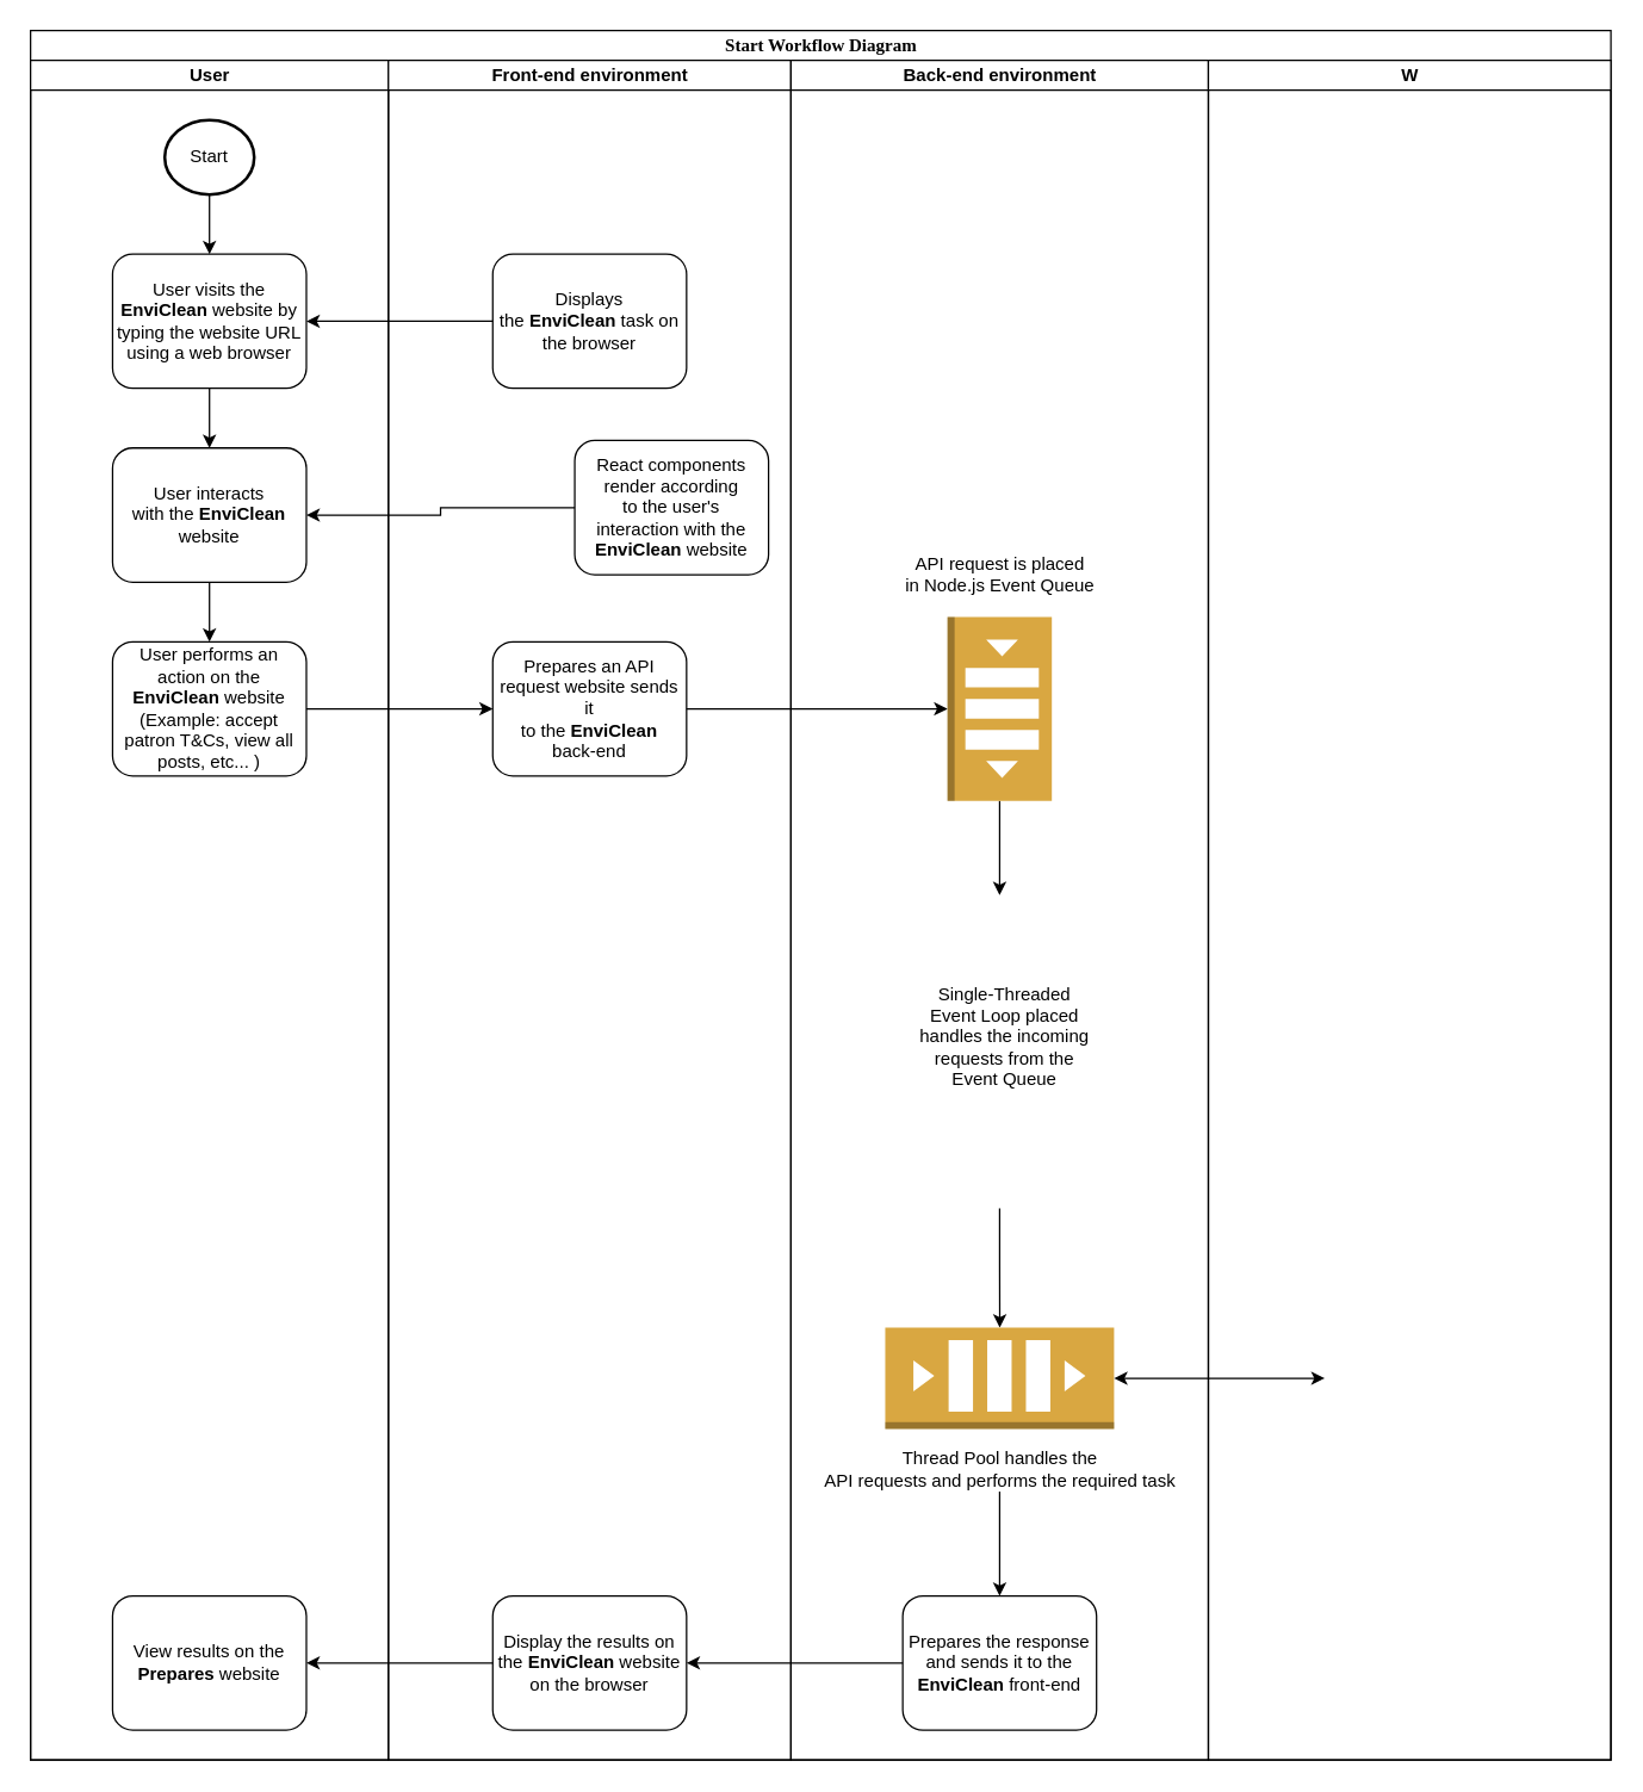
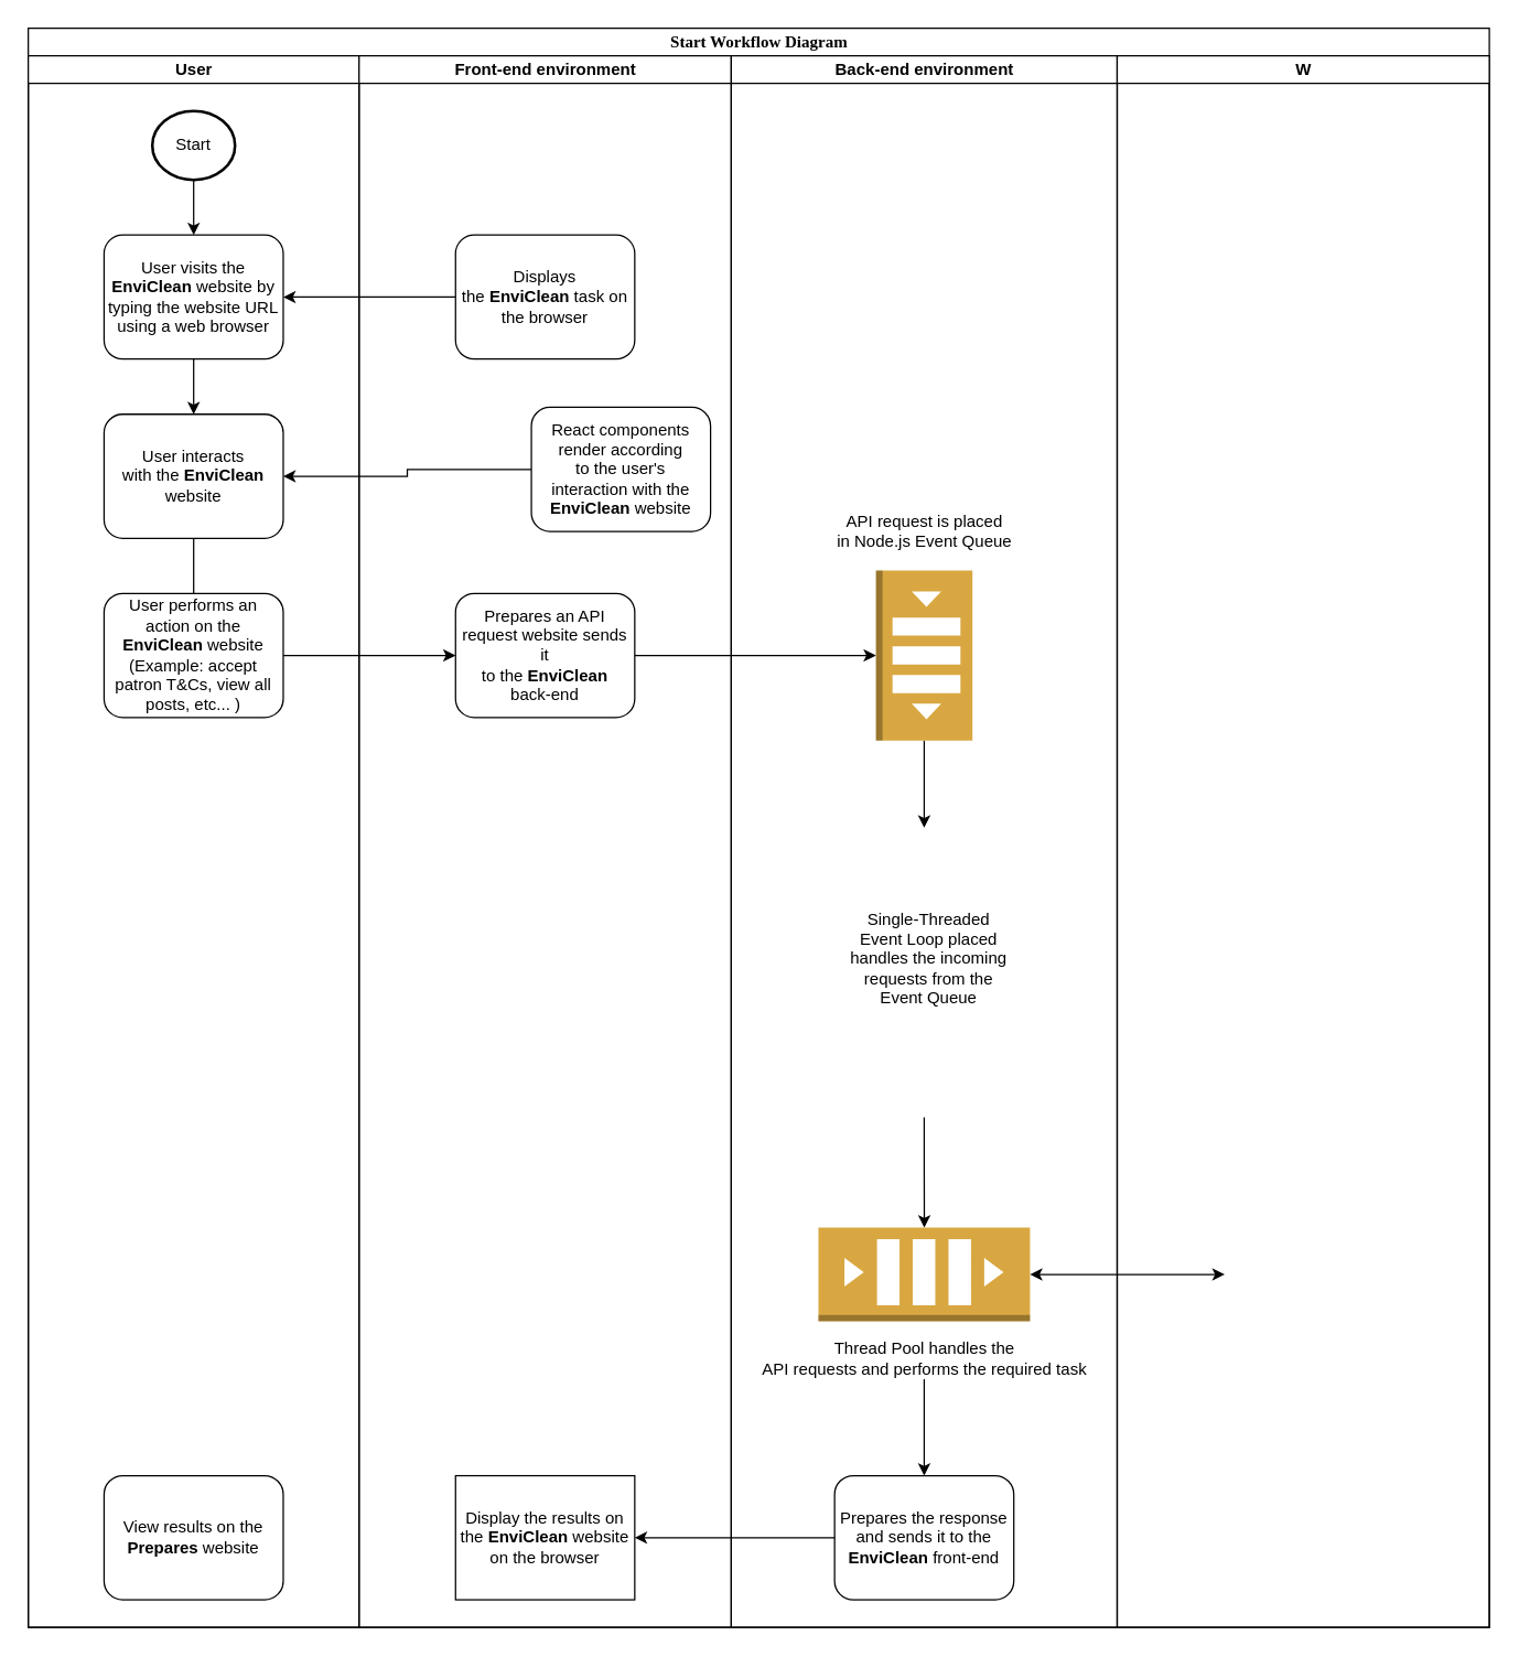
  <mxCell id="0" />
  <mxCell id="1" parent="0" />
  <mxCell id="2" value="&lt;font style=&quot;font-size: 12px&quot;&gt;Start Workflow Diagram&lt;/font&gt;" style="swimlane;html=1;childLayout=stackLayout;startSize=20;rounded=0;shadow=0;labelBackgroundColor=none;strokeWidth=1;fontFamily=Verdana;fontSize=8;align=center;" parent="1" vertex="1"><mxGeometry x="20" y="20" width="1060" height="1160" as="geometry" /></mxCell>
  <mxCell id="3" value="User" style="swimlane;html=1;startSize=20;" parent="2" vertex="1"><mxGeometry y="20" width="240" height="1140" as="geometry" /></mxCell>
  <mxCell id="4" value="" style="edgeStyle=orthogonalEdgeStyle;rounded=0;orthogonalLoop=1;jettySize=auto;html=1;" edge="1" parent="3" source="5" target="9"><mxGeometry relative="1" as="geometry" /></mxCell>
  <mxCell id="5" value="User visits the &lt;br&gt;&lt;b&gt;EnviClean&lt;/b&gt; website by typing the website URL using a web browser" style="rounded=1;whiteSpace=wrap;html=1;" vertex="1" parent="3"><mxGeometry x="55" y="130" width="130" height="90" as="geometry" /></mxCell>
  <mxCell id="6" value="" style="edgeStyle=orthogonalEdgeStyle;rounded=0;orthogonalLoop=1;jettySize=auto;html=1;" edge="1" parent="3" source="7" target="5"><mxGeometry relative="1" as="geometry" /></mxCell>
  <mxCell id="7" value="Start" style="strokeWidth=2;html=1;shape=mxgraph.flowchart.start_2;whiteSpace=wrap;" vertex="1" parent="3"><mxGeometry x="90" y="40" width="60" height="50" as="geometry" /></mxCell>
- <mxCell id="8" value="" style="edgeStyle=orthogonalEdgeStyle;rounded=0;orthogonalLoop=1;jettySize=auto;html=1;" edge="1" parent="3" source="9" target="10"><mxGeometry relative="1" as="geometry" /></mxCell>
+ <mxCell id="8" value="" style="edgeStyle=orthogonalEdgeStyle;rounded=0;orthogonalLoop=1;jettySize=auto;html=1;endArrow=none;" edge="1" parent="3" source="9" target="10"><mxGeometry relative="1" as="geometry" /></mxCell>
  <mxCell id="9" value="User interacts &lt;br&gt;with the &lt;b&gt;EnviClean&lt;/b&gt; website" style="rounded=1;whiteSpace=wrap;html=1;" vertex="1" parent="3"><mxGeometry x="55" y="260" width="130" height="90" as="geometry" /></mxCell>
  <mxCell id="10" value="User performs an action on the &lt;b&gt;EnviClean &lt;/b&gt;website&lt;br&gt;(Example: accept patron T&amp;amp;Cs, view all posts, etc... )" style="rounded=1;whiteSpace=wrap;html=1;" vertex="1" parent="3"><mxGeometry x="55" y="390" width="130" height="90" as="geometry" /></mxCell>
  <mxCell id="11" value="View results on the &lt;b&gt;Prepares&lt;/b&gt; website" style="rounded=1;whiteSpace=wrap;html=1;" vertex="1" parent="3"><mxGeometry x="55" y="1030" width="130" height="90" as="geometry" /></mxCell>
  <mxCell id="12" value="Front-end environment" style="swimlane;html=1;startSize=20;" parent="2" vertex="1"><mxGeometry x="240" y="20" width="270" height="1140" as="geometry" /></mxCell>
  <mxCell id="13" value="Displays the&amp;nbsp;&lt;b&gt;EnviClean&lt;/b&gt;&amp;nbsp;task on the browser" style="rounded=1;whiteSpace=wrap;html=1;" vertex="1" parent="12"><mxGeometry x="70" y="130" width="130" height="90" as="geometry" /></mxCell>
  <mxCell id="14" value="React components render according &lt;br&gt;to the user's &lt;br&gt;interaction with the &lt;b&gt;EnviClean&lt;/b&gt; website" style="rounded=1;whiteSpace=wrap;html=1;" vertex="1" parent="12"><mxGeometry x="125" y="255" width="130" height="90" as="geometry" /></mxCell>
  <mxCell id="15" value="Prepares an API request website sends it &lt;br&gt;to the &lt;b&gt;EnviClean &lt;br&gt;&lt;/b&gt;back-end" style="rounded=1;whiteSpace=wrap;html=1;" vertex="1" parent="12"><mxGeometry x="70" y="390" width="130" height="90" as="geometry" /></mxCell>
- <mxCell id="16" value="Display the results on the&amp;nbsp;&lt;b&gt;EnviClean&lt;/b&gt;&amp;nbsp;website on the browser" style="rounded=1;whiteSpace=wrap;html=1;" vertex="1" parent="12"><mxGeometry x="70" y="1030" width="130" height="90" as="geometry" /></mxCell>
+ <mxCell id="16" value="Display the results on the&amp;nbsp;&lt;b&gt;EnviClean&lt;/b&gt;&amp;nbsp;website on the browser" style="whiteSpace=wrap;html=1;rounded=0;" vertex="1" parent="12"><mxGeometry x="70" y="1030" width="130" height="90" as="geometry" /></mxCell>
  <mxCell id="17" value="Back-end environment" style="swimlane;html=1;startSize=20;" parent="2" vertex="1"><mxGeometry x="510" y="20" width="280" height="1140" as="geometry" /></mxCell>
  <mxCell id="18" value="" style="edgeStyle=orthogonalEdgeStyle;rounded=0;orthogonalLoop=1;jettySize=auto;html=1;" edge="1" parent="17" source="19" target="22"><mxGeometry relative="1" as="geometry" /></mxCell>
  <mxCell id="19" value="" style="outlineConnect=0;dashed=0;verticalLabelPosition=bottom;verticalAlign=top;align=center;html=1;shape=mxgraph.aws3.queue;fillColor=#D9A741;gradientColor=none;rotation=90;" vertex="1" parent="17"><mxGeometry x="78.31" y="400" width="123.38" height="70" as="geometry" /></mxCell>
  <mxCell id="20" value="API request is placed&lt;br&gt;in Node.js Event Queue" style="text;html=1;align=center;verticalAlign=middle;resizable=0;points=[];autosize=1;strokeColor=none;" vertex="1" parent="17"><mxGeometry x="70" y="330" width="140" height="30" as="geometry" /></mxCell>
  <mxCell id="21" value="" style="edgeStyle=orthogonalEdgeStyle;rounded=0;orthogonalLoop=1;jettySize=auto;html=1;" edge="1" parent="17" source="22" target="23"><mxGeometry relative="1" as="geometry" /></mxCell>
  <mxCell id="22" value="" style="shape=image;html=1;verticalAlign=top;verticalLabelPosition=bottom;labelBackgroundColor=#ffffff;imageAspect=0;aspect=fixed;image=https://cdn0.iconfinder.com/data/icons/doodle-audio-video-game/91/Audio_-_Video_-_Game_30-128.png;strokeWidth=0.8;rotation=-180;" vertex="1" parent="17"><mxGeometry x="35" y="560" width="210" height="210" as="geometry" /></mxCell>
  <mxCell id="23" value="" style="outlineConnect=0;dashed=0;verticalLabelPosition=bottom;verticalAlign=top;align=center;html=1;shape=mxgraph.aws3.queue;fillColor=#D9A741;gradientColor=none;strokeWidth=0.8;" vertex="1" parent="17"><mxGeometry x="63.25" y="850" width="153.5" height="68" as="geometry" /></mxCell>
  <mxCell id="24" value="" style="edgeStyle=orthogonalEdgeStyle;rounded=0;orthogonalLoop=1;jettySize=auto;html=1;" edge="1" parent="17" source="25" target="27"><mxGeometry relative="1" as="geometry" /></mxCell>
  <mxCell id="25" value="Thread Pool handles the&lt;br&gt;API requests and performs the required task" style="text;html=1;align=center;verticalAlign=middle;resizable=0;points=[];autosize=1;strokeColor=none;" vertex="1" parent="17"><mxGeometry x="15" y="930" width="250" height="30" as="geometry" /></mxCell>
  <mxCell id="26" value="Single-Threaded&lt;br&gt;Event Loop placed &lt;br&gt;handles the incoming&lt;br&gt;requests from the &lt;br&gt;Event Queue" style="text;html=1;align=center;verticalAlign=middle;resizable=0;points=[];autosize=1;strokeColor=none;" vertex="1" parent="17"><mxGeometry x="78.31" y="620" width="130" height="70" as="geometry" /></mxCell>
  <mxCell id="27" value="Prepares the response&lt;br&gt;and sends it to the &lt;b&gt;EnviClean&lt;/b&gt; front-end" style="rounded=1;whiteSpace=wrap;html=1;" vertex="1" parent="17"><mxGeometry x="75" y="1030" width="130" height="90" as="geometry" /></mxCell>
  <mxCell id="28" value="W" style="swimlane;html=1;startSize=20;" parent="2" vertex="1"><mxGeometry x="790" y="20" width="270" height="1140" as="geometry" /></mxCell>
  <mxCell id="29" value="" style="shape=image;html=1;verticalAlign=top;verticalLabelPosition=bottom;labelBackgroundColor=#ffffff;imageAspect=0;aspect=fixed;image=https://cdn4.iconfinder.com/data/icons/imod/128/Harware/iDatabase.png;fillColor=#ffffff;gradientColor=none;" vertex="1" parent="28"><mxGeometry x="78" y="827" width="114" height="114" as="geometry" /></mxCell>
  <mxCell id="30" style="edgeStyle=orthogonalEdgeStyle;rounded=0;orthogonalLoop=1;jettySize=auto;html=1;entryX=1;entryY=0.5;entryDx=0;entryDy=0;" edge="1" parent="2" source="13" target="5"><mxGeometry relative="1" as="geometry" /></mxCell>
  <mxCell id="31" style="edgeStyle=orthogonalEdgeStyle;rounded=0;orthogonalLoop=1;jettySize=auto;html=1;" edge="1" parent="2" source="14" target="9"><mxGeometry relative="1" as="geometry" /></mxCell>
  <mxCell id="32" style="edgeStyle=orthogonalEdgeStyle;rounded=0;orthogonalLoop=1;jettySize=auto;html=1;entryX=0;entryY=0.5;entryDx=0;entryDy=0;" edge="1" parent="2" source="10" target="15"><mxGeometry relative="1" as="geometry" /></mxCell>
  <mxCell id="33" style="edgeStyle=orthogonalEdgeStyle;rounded=0;orthogonalLoop=1;jettySize=auto;html=1;" edge="1" parent="2" source="15" target="19"><mxGeometry relative="1" as="geometry"><mxPoint x="545" y="455" as="targetPoint" /></mxGeometry></mxCell>
  <mxCell id="34" value="" style="endArrow=classic;startArrow=classic;html=1;entryX=0;entryY=0.5;entryDx=0;entryDy=0;exitX=1;exitY=0.5;exitDx=0;exitDy=0;exitPerimeter=0;" edge="1" parent="2" source="23" target="29"><mxGeometry width="50" height="50" relative="1" as="geometry"><mxPoint x="110" y="1100" as="sourcePoint" /><mxPoint x="780" y="960" as="targetPoint" /></mxGeometry></mxCell>
  <mxCell id="35" style="edgeStyle=orthogonalEdgeStyle;rounded=0;orthogonalLoop=1;jettySize=auto;html=1;entryX=1;entryY=0.5;entryDx=0;entryDy=0;" edge="1" parent="2" source="27" target="16"><mxGeometry relative="1" as="geometry" /></mxCell>
- <mxCell id="36" style="edgeStyle=orthogonalEdgeStyle;rounded=0;orthogonalLoop=1;jettySize=auto;html=1;entryX=1;entryY=0.5;entryDx=0;entryDy=0;" edge="1" parent="2" source="16" target="11"><mxGeometry relative="1" as="geometry" /></mxCell>
